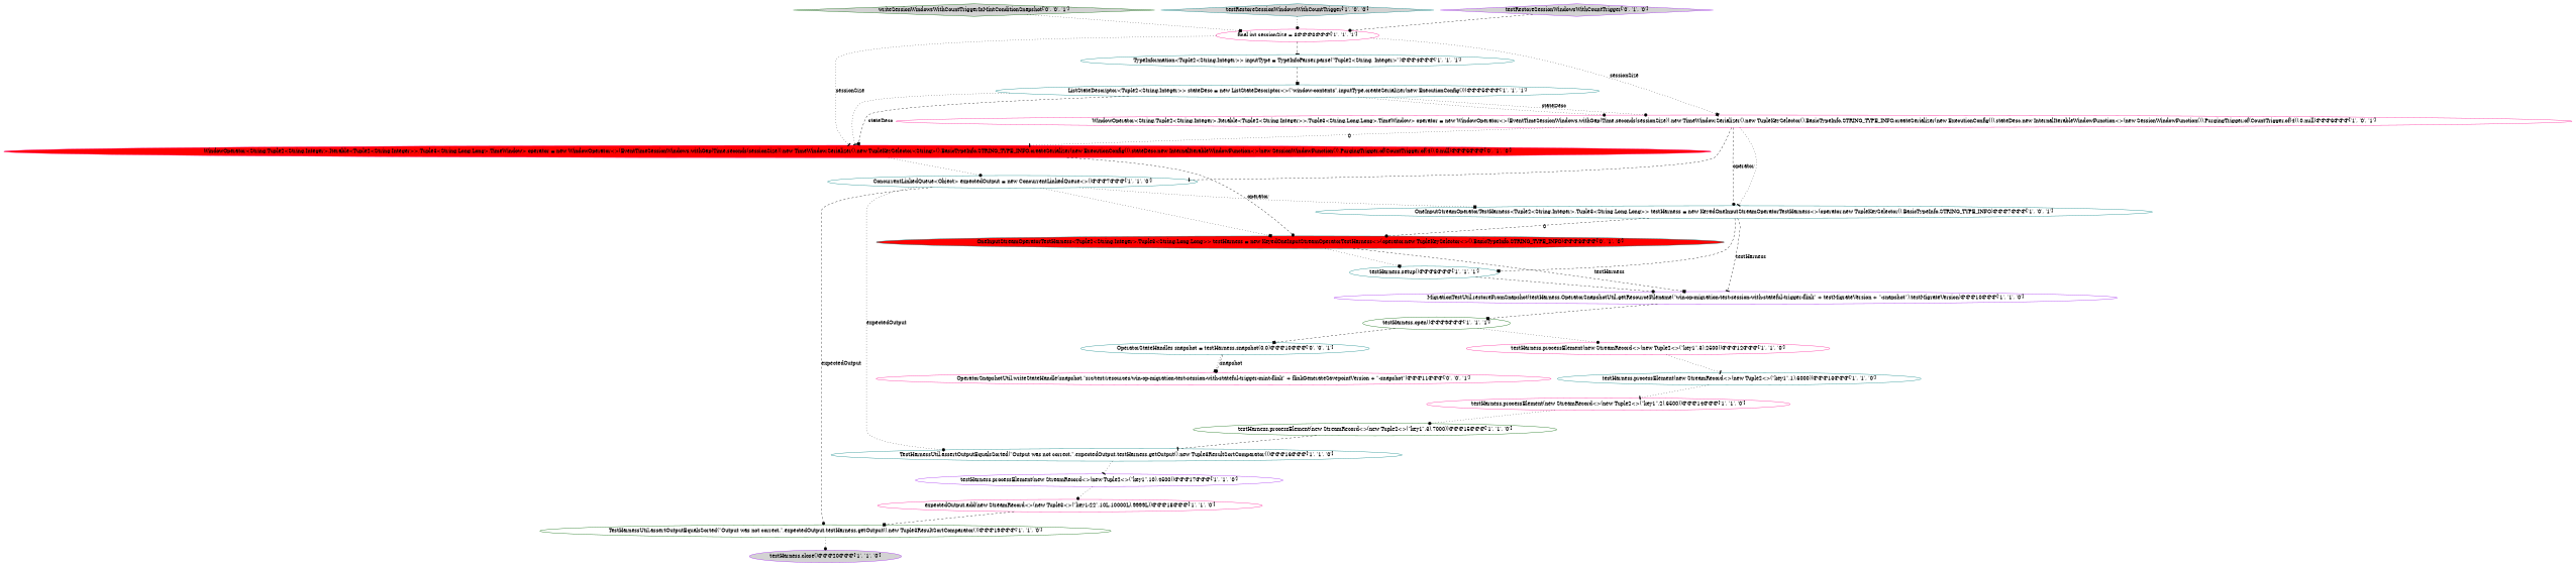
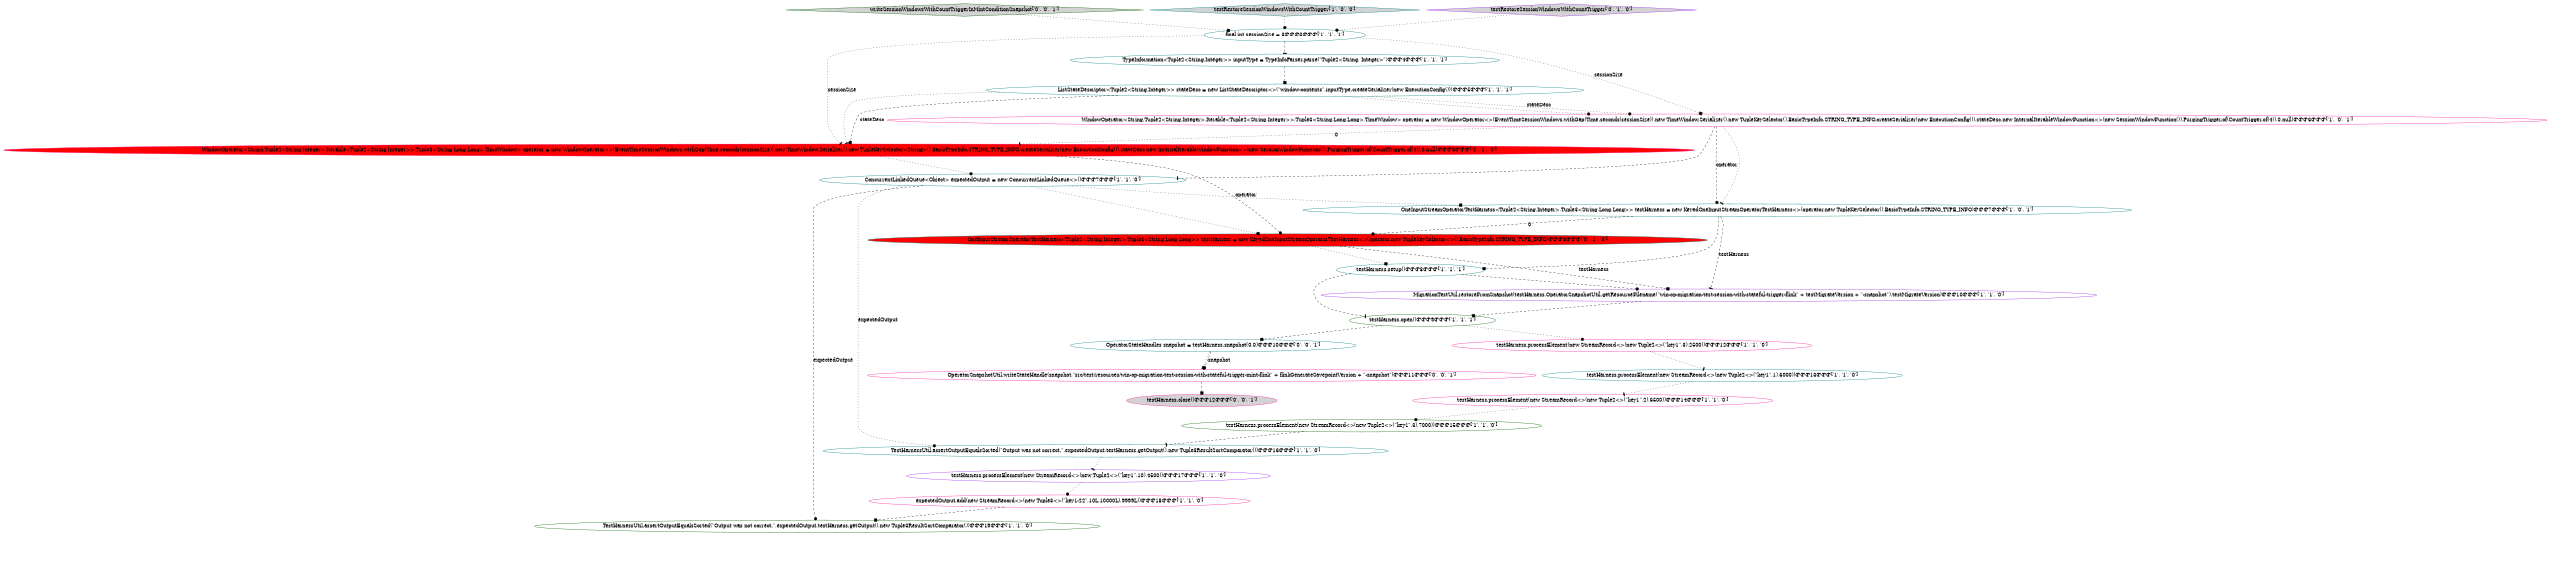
  digraph {
    node [color=teal fillcolor=white shape=ellipse style=filled]
    edge [arrowhead=dot style=dotted]
    n1 [color=darkgreen label="testHarness.open()@@@9@@@['1', '1', '1']"]
    n2 [label="OperatorStateHandles snapshot = testHarness.snapshot(0,0)@@@10@@@['0', '0', '1']"]
    n3 [color=deeppink label="testHarness.processElement(new StreamRecord<>(new Tuple2<>(\"key1\",3),2500))@@@12@@@['1', '1', '0']"]
    n4 [color=deeppink label="OperatorSnapshotUtil.writeStateHandle(snapshot,\"src/test/resources/win-op-migration-test-session-with-stateful-trigger-mint-flink\" + flinkGenerateSavepointVersion + \"-snapshot\")@@@11@@@['0', '0', '1']"]
    n5 [label="testHarness.processElement(new StreamRecord<>(new Tuple2<>(\"key1\",1),6000))@@@13@@@['1', '1', '0']"]
    n6 [color=darkgreen fillcolor=lightgray label="writeSessionWindowsWithCountTriggerInMintConditionSnapshot['0', '0', '1']" shape=diamond]
-   n7 [color=deeppink label="final int sessionSize = 3@@@3@@@['1', '1', '1']"]
+   n7 [label="final int sessionSize = 3@@@3@@@['1', '1', '1']"]
    n8 [color=deeppink label="WindowOperator<String,Tuple2<String,Integer>,Iterable<Tuple2<String,Integer>>,Tuple3<String,Long,Long>,TimeWindow> operator = new WindowOperator<>(EventTimeSessionWindows.withGap(Time.seconds(sessionSize)),new TimeWindow.Serializer(),new TupleKeySelector(),BasicTypeInfo.STRING_TYPE_INFO.createSerializer(new ExecutionConfig()),stateDesc,new InternalIterableWindowFunction<>(new SessionWindowFunction()),PurgingTrigger.of(CountTrigger.of(4)),0,null)@@@6@@@['1', '0', '1']"]
    n9 [color=deeppink fillcolor=red label="WindowOperator<String,Tuple2<String,Integer>,Iterable<Tuple2<String,Integer>>,Tuple3<String,Long,Long>,TimeWindow> operator = new WindowOperator<>(EventTimeSessionWindows.withGap(Time.seconds(sessionSize)),new TimeWindow.Serializer(),new TupleKeySelector<String>(),BasicTypeInfo.STRING_TYPE_INFO.createSerializer(new ExecutionConfig()),stateDesc,new InternalIterableWindowFunction<>(new SessionWindowFunction()),PurgingTrigger.of(CountTrigger.of(4)),0,null)@@@6@@@['0', '1', '0']"]
    n10 [label="TypeInformation<Tuple2<String,Integer>> inputType = TypeInfoParser.parse(\"Tuple2<String, Integer>\")@@@4@@@['1', '1', '1']"]
-   n11 [color=purple fillcolor=lightgray label="testHarness.close()@@@20@@@['1', '1', '0']"]
    n12 [fillcolor=lightgray label="testRestoreSessionWindowsWithCountTrigger['1', '0', '0']" shape=diamond]
    n13 [label="OneInputStreamOperatorTestHarness<Tuple2<String,Integer>,Tuple3<String,Long,Long>> testHarness = new KeyedOneInputStreamOperatorTestHarness<>(operator,new TupleKeySelector(),BasicTypeInfo.STRING_TYPE_INFO)@@@7@@@['1', '0', '1']"]
    n14 [label="ConcurrentLinkedQueue<Object> expectedOutput = new ConcurrentLinkedQueue<>()@@@7@@@['1', '1', '0']"]
    n15 [fillcolor=red label="OneInputStreamOperatorTestHarness<Tuple2<String,Integer>,Tuple3<String,Long,Long>> testHarness = new KeyedOneInputStreamOperatorTestHarness<>(operator,new TupleKeySelector<>(),BasicTypeInfo.STRING_TYPE_INFO)@@@8@@@['0', '1', '0']"]
    n16 [label="ListStateDescriptor<Tuple2<String,Integer>> stateDesc = new ListStateDescriptor<>(\"window-contents\",inputType.createSerializer(new ExecutionConfig()))@@@5@@@['1', '1', '1']"]
    n17 [color=darkgreen label="TestHarnessUtil.assertOutputEqualsSorted(\"Output was not correct.\",expectedOutput,testHarness.getOutput(),new Tuple3ResultSortComparator())@@@19@@@['1', '1', '0']"]
    n18 [color=deeppink label="testHarness.processElement(new StreamRecord<>(new Tuple2<>(\"key1\",2),6500))@@@14@@@['1', '1', '0']"]
    n19 [color=darkgreen label="testHarness.processElement(new StreamRecord<>(new Tuple2<>(\"key1\",3),7000))@@@15@@@['1', '1', '0']"]
    n20 [label="TestHarnessUtil.assertOutputEqualsSorted(\"Output was not correct.\",expectedOutput,testHarness.getOutput(),new Tuple3ResultSortComparator())@@@16@@@['1', '1', '0']"]
    n21 [color=purple label="MigrationTestUtil.restoreFromSnapshot(testHarness,OperatorSnapshotUtil.getResourceFilename(\"win-op-migration-test-session-with-stateful-trigger-flink\" + testMigrateVersion + \"-snapshot\"),testMigrateVersion)@@@10@@@['1', '1', '0']"]
    n22 [label="testHarness.setup()@@@8@@@['1', '1', '1']"]
    n23 [color=purple label="testHarness.processElement(new StreamRecord<>(new Tuple2<>(\"key1\",10),4500))@@@17@@@['1', '1', '0']"]
    n24 [color=deeppink label="expectedOutput.add(new StreamRecord<>(new Tuple3<>(\"key1-22\",10L,10000L),9999L))@@@18@@@['1', '1', '0']"]
+   n25 [color=deeppink fillcolor=lightgray label="testHarness.close()@@@12@@@['0', '0', '1']"]
    n26 [color=purple fillcolor=lightgray label="testRestoreSessionWindowsWithCountTrigger['0', '1', '0']" shape=diamond]
    n1 -> n2 [arrowhead=box style=dashed]
    n1 -> n3
    n2 -> n4 [label=snapshot style=dashed]
    n2 -> n4 [arrowhead=box]
    n3 -> n5 [arrowhead=tee]
+   n4 -> n25 [arrowhead=box style=dashed]
    n5 -> n18 [arrowhead=tee]
    n6 -> n7 [arrowhead=box]
    n7 -> n8 [arrowhead=box label=sessionSize]
    n7 -> n9 [arrowhead=tee label=sessionSize]
    n7 -> n10 [arrowhead=tee style=dashed]
    n8 -> n9 [arrowhead=tee label=0]
    n8 -> n13 [arrowhead=tee]
    n8 -> n13 [label=operator style=dashed]
    n8 -> n14 [arrowhead=tee style=dashed]
    n9 -> n14
    n9 -> n15 [label=operator style=dashed]
    n10 -> n16 [arrowhead=box style=dashed]
    n12 -> n7
    n13 -> n15 [label=0 style=dashed]
    n13 -> n21 [arrowhead=tee label=testHarness style=dashed]
    n13 -> n22 [arrowhead=box style=dashed]
    n14 -> n13 [arrowhead=box]
    n14 -> n15 [arrowhead=box]
    n14 -> n17 [label=expectedOutput style=dashed]
    n14 -> n20 [label=expectedOutput]
    n15 -> n21 [arrowhead=box label=testHarness style=dashed]
    n15 -> n22 [arrowhead=box]
    n16 -> n8
    n16 -> n8 [label=stateDesc]
    n16 -> n9 [arrowhead=tee]
    n16 -> n9 [arrowhead=box label=stateDesc style=dashed]
-   n17 -> n11
    n18 -> n19
    n19 -> n20 [arrowhead=tee style=dashed]
    n20 -> n23 [arrowhead=tee]
    n21 -> n1 [arrowhead=box style=dashed]
+   n22 -> n1 [arrowhead=tee style=dashed]
    n22 -> n21 [style=dashed]
    n23 -> n24
    n24 -> n17 [arrowhead=box style=dashed]
-   n26 -> n7 [style=dashed]
+   n26 -> n7
  }
